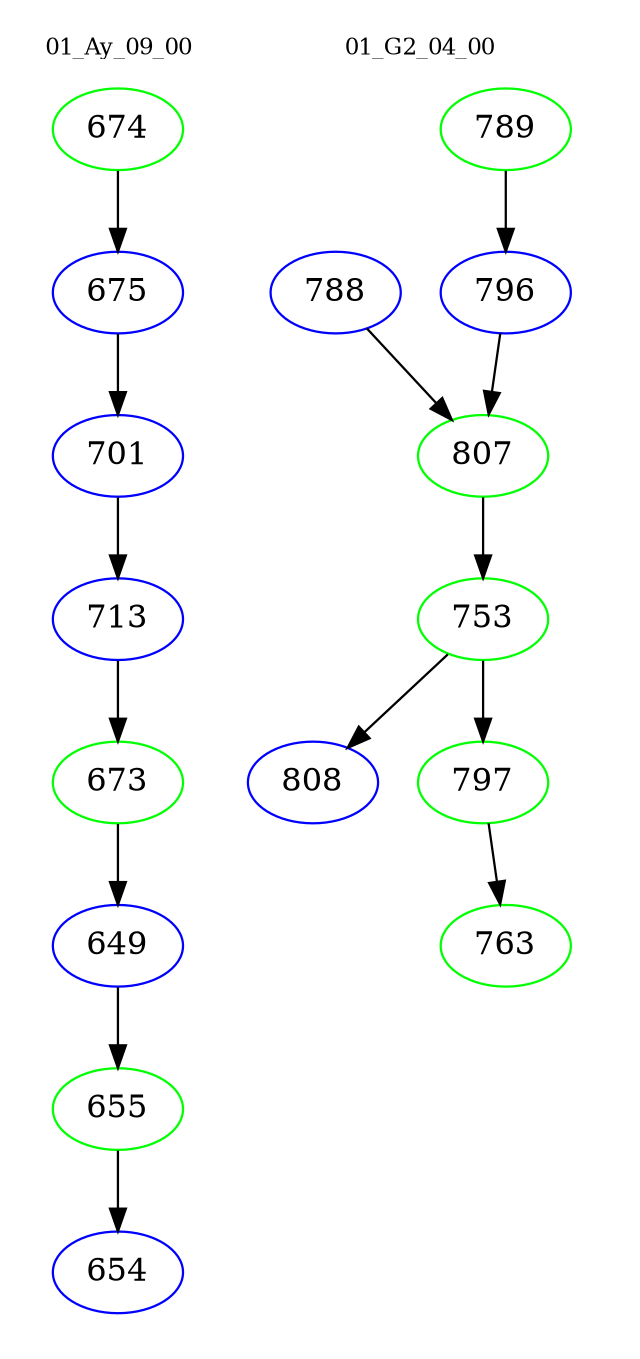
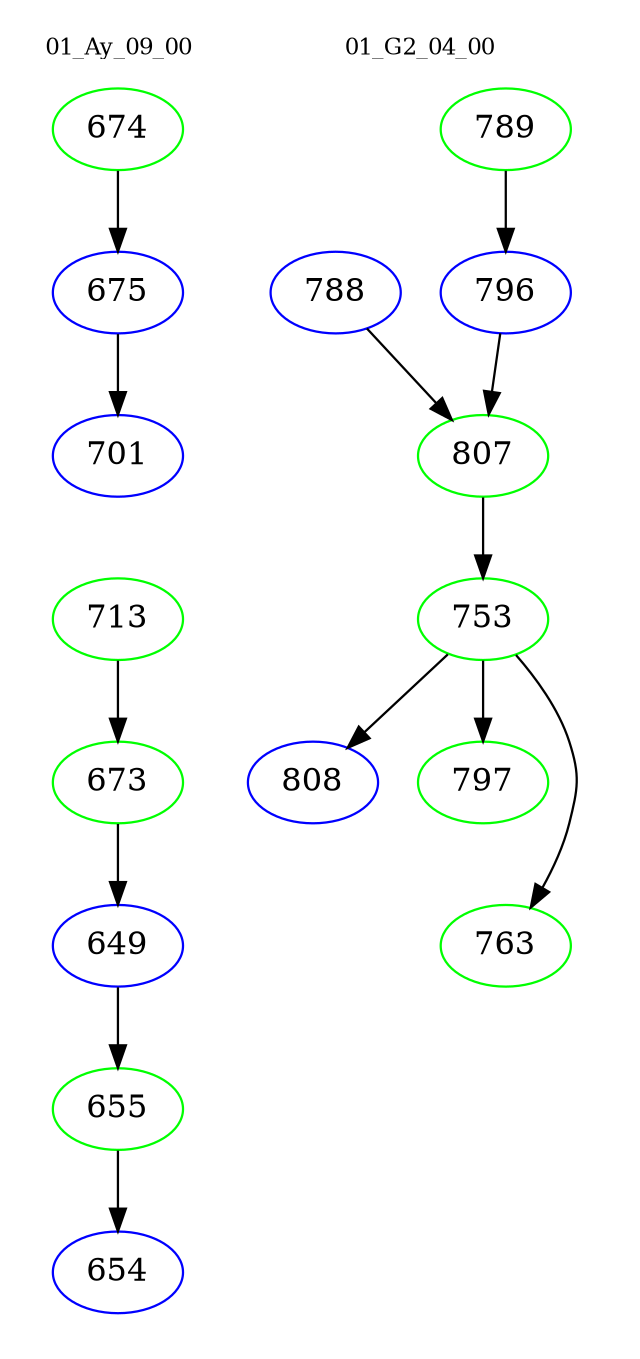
  digraph {
    node [color=green]
    edge [color=black]
    n1 [label=674]
    n2 [color=blue label=675]
    n3 [color=blue label=701]
-   n4 [color=blue label=713]
+   n4 [label=713]
    n5 [label=673]
    n6 [color=blue label=649]
    n7 [label=655]
    n8 [color=blue label=654]
    n9 [label=789]
    n10 [color=blue label=796]
    n11 [color=blue label=788]
    n12 [label=807]
    n13 [label=753]
    n14 [color=blue label=808]
    n15 [label=797]
    n16 [label=763]
    subgraph cluster_1 {
      color=white
      fontsize=10
      label="01_Ay_09_00"
      n1
      n2
      n3
      n4
      n5
      n6
      n7
      n8
    }
    subgraph cluster_2 {
      color=white
      fontsize=10
      label="01_G2_04_00"
      n9
      n10
      n11
      n12
      n13
      n14
      n15
      n16
    }
    n1 -> n2
    n2 -> n3
-   n3 -> n4
    n4 -> n5
    n5 -> n6
    n6 -> n7
    n7 -> n8
    n9 -> n10
    n10 -> n12
    n11 -> n12
    n12 -> n13
    n13 -> n14
    n13 -> n15
-   n15 -> n16
+   n13 -> n16
  }
